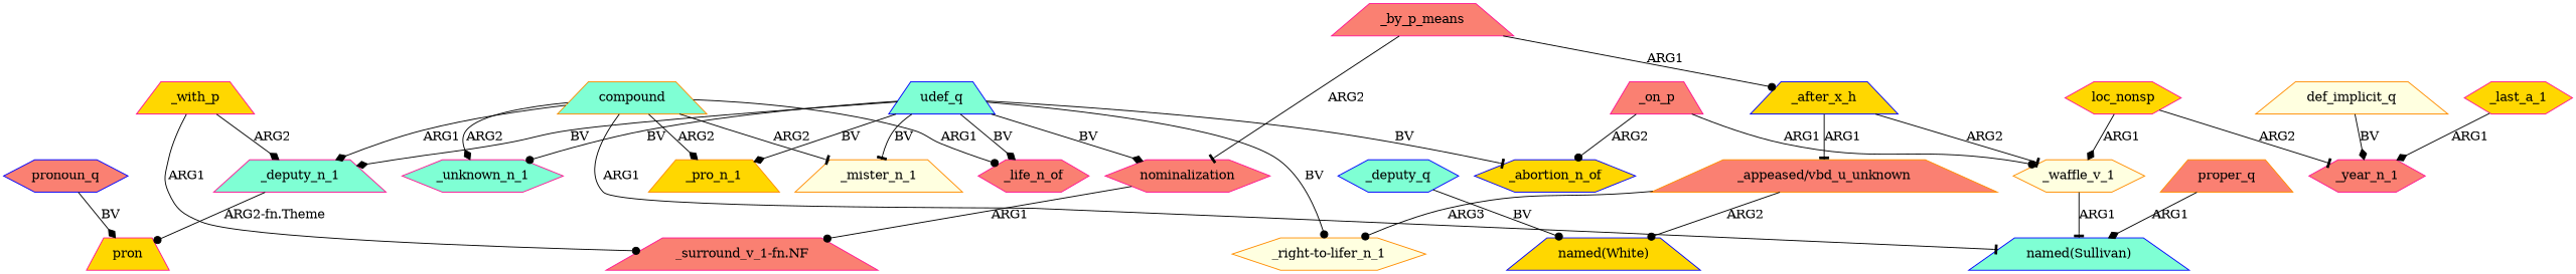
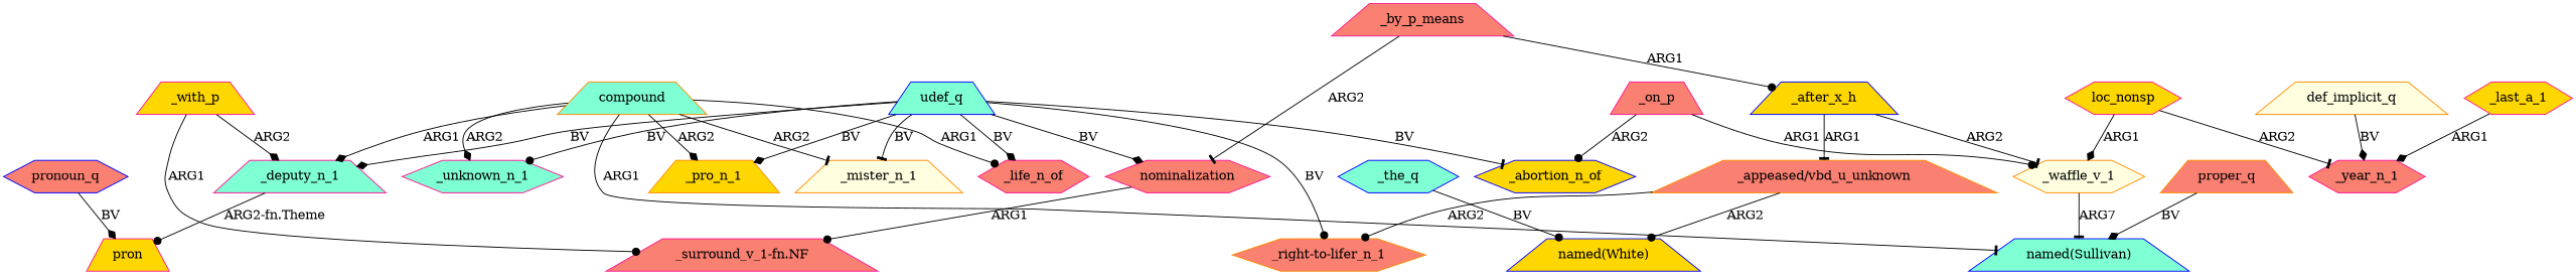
  digraph {
    node [color=deeppink fillcolor=salmon shape=trapezium style=filled]
    edge [arrowhead=diamond]
    pron [fillcolor=gold]
    compound [color=darkorange fillcolor=aquamarine]
    _life_n_of [shape=hexagon]
    "named(Sullivan)" [color=blue fillcolor=aquamarine]
    n5 [fillcolor=aquamarine label=_unknown_n_1 shape=hexagon]
    _mister_n_1 [color=darkorange fillcolor=lightyellow]
    _pro_n_1 [color=darkorange fillcolor=gold]
    _deputy_n_1 [fillcolor=aquamarine]
    "named(White)" [color=blue fillcolor=gold]
    nominalization [shape=hexagon]
    _by_p_means
    _after_x_h [color=blue fillcolor=gold]
    "_surround_v_1-fn.NF"
    "_appeased/vbd_u_unknown" [color=darkorange]
-   "_right-to-lifer_n_1" [color=darkorange fillcolor=lightyellow shape=hexagon]
+   "_right-to-lifer_n_1" [color=darkorange shape=hexagon]
    def_implicit_q [color=darkorange fillcolor=lightyellow]
    _year_n_1 [shape=hexagon]
    _waffle_v_1 [color=darkorange fillcolor=lightyellow shape=hexagon]
    udef_q [color=blue fillcolor=aquamarine]
    _abortion_n_of [color=blue fillcolor=gold shape=hexagon]
    _with_p [fillcolor=gold]
    proper_q [color=darkorange]
    pronoun_q [color=blue shape=hexagon]
-   _the_q [color=blue fillcolor=aquamarine shape=hexagon label=_deputy_q]
+   _the_q [color=blue fillcolor=aquamarine shape=hexagon]
    loc_nonsp [fillcolor=gold shape=hexagon]
    _last_a_1 [fillcolor=gold shape=hexagon]
    _on_p
    compound -> _life_n_of [arrowhead=dot label=ARG1]
    compound -> "named(Sullivan)" [arrowhead=tee label=ARG1]
    compound -> n5 [label=ARG2]
    compound -> _mister_n_1 [arrowhead=tee label=ARG2]
    compound -> _pro_n_1 [label=ARG2]
    compound -> _deputy_n_1 [label=ARG1]
    _deputy_n_1 -> pron [arrowhead=dot label="ARG2-fn.Theme"]
    nominalization -> "_surround_v_1-fn.NF" [arrowhead=dot label=ARG1]
    _by_p_means -> nominalization [arrowhead=tee label=ARG2]
    _by_p_means -> _after_x_h [arrowhead=dot label=ARG1]
    _after_x_h -> "_appeased/vbd_u_unknown" [arrowhead=tee label=ARG1]
    _after_x_h -> _waffle_v_1 [arrowhead=tee label=ARG2]
    "_appeased/vbd_u_unknown" -> "named(White)" [arrowhead=dot label=ARG2]
-   "_appeased/vbd_u_unknown" -> "_right-to-lifer_n_1" [arrowhead=dot label=ARG3]
+   "_appeased/vbd_u_unknown" -> "_right-to-lifer_n_1" [arrowhead=dot label=ARG2]
    def_implicit_q -> _year_n_1 [label=BV]
-   _waffle_v_1 -> "named(Sullivan)" [arrowhead=tee label=ARG1]
+   _waffle_v_1 -> "named(Sullivan)" [arrowhead=tee label=ARG7]
    udef_q -> _life_n_of [label=BV]
    udef_q -> n5 [arrowhead=dot label=BV]
    udef_q -> _mister_n_1 [arrowhead=tee label=BV]
    udef_q -> _pro_n_1 [label=BV]
    udef_q -> _deputy_n_1 [label=BV]
    udef_q -> nominalization [label=BV]
    udef_q -> "_right-to-lifer_n_1" [arrowhead=dot label=BV]
    udef_q -> _abortion_n_of [arrowhead=tee label=BV]
    _with_p -> _deputy_n_1 [label=ARG2]
    _with_p -> "_surround_v_1-fn.NF" [arrowhead=dot label=ARG1]
-   proper_q -> "named(Sullivan)" [label=ARG1]
+   proper_q -> "named(Sullivan)" [label=BV]
    pronoun_q -> pron [label=BV]
    _the_q -> "named(White)" [arrowhead=dot label=BV]
    loc_nonsp -> _year_n_1 [arrowhead=tee label=ARG2]
    loc_nonsp -> _waffle_v_1 [label=ARG1]
    _last_a_1 -> _year_n_1 [label=ARG1]
    _on_p -> _waffle_v_1 [arrowhead=dot label=ARG1]
    _on_p -> _abortion_n_of [arrowhead=dot label=ARG2]
  }
